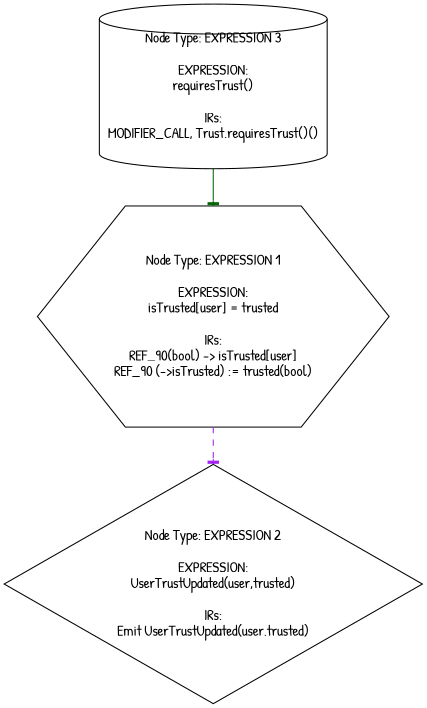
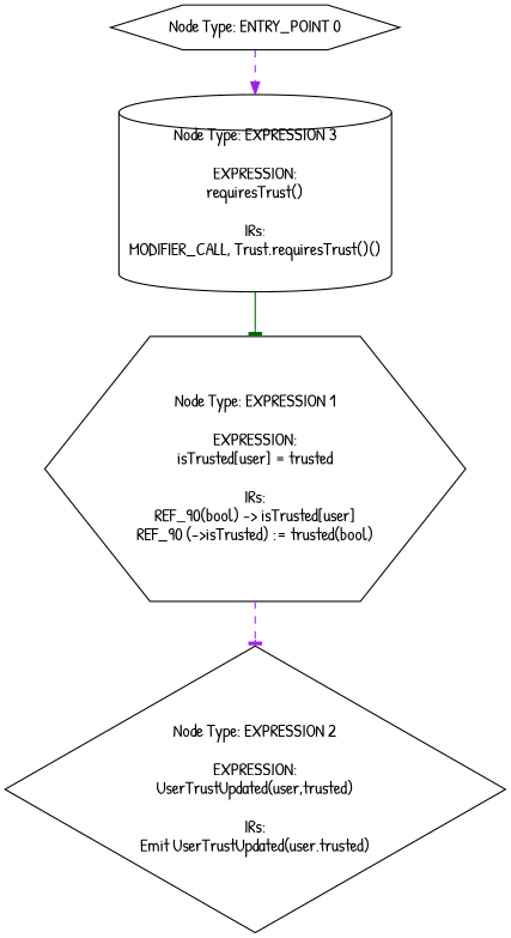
  digraph {
    fontname="Patrick Hand"
    node [shape=hexagon fontname="Patrick Hand"]
    edge [color=purple style=dashed arrowhead=tee fontname="Patrick Hand"]
+   n1 [label="Node Type: ENTRY_POINT 0\n"]
    n2 [label="Node Type: EXPRESSION 3\n\nEXPRESSION:\nrequiresTrust()\n\nIRs:\nMODIFIER_CALL, Trust.requiresTrust()()" shape=cylinder]
    n3 [label="Node Type: EXPRESSION 1\n\nEXPRESSION:\nisTrusted[user] = trusted\n\nIRs:\nREF_90(bool) -> isTrusted[user]\nREF_90 (->isTrusted) := trusted(bool)"]
    n4 [label="Node Type: EXPRESSION 2\n\nEXPRESSION:\nUserTrustUpdated(user,trusted)\n\nIRs:\nEmit UserTrustUpdated(user.trusted)" shape=diamond]
+   n1 -> n2 [arrowhead=normal]
    n2 -> n3 [color=darkgreen style=solid]
    n3 -> n4
  }
